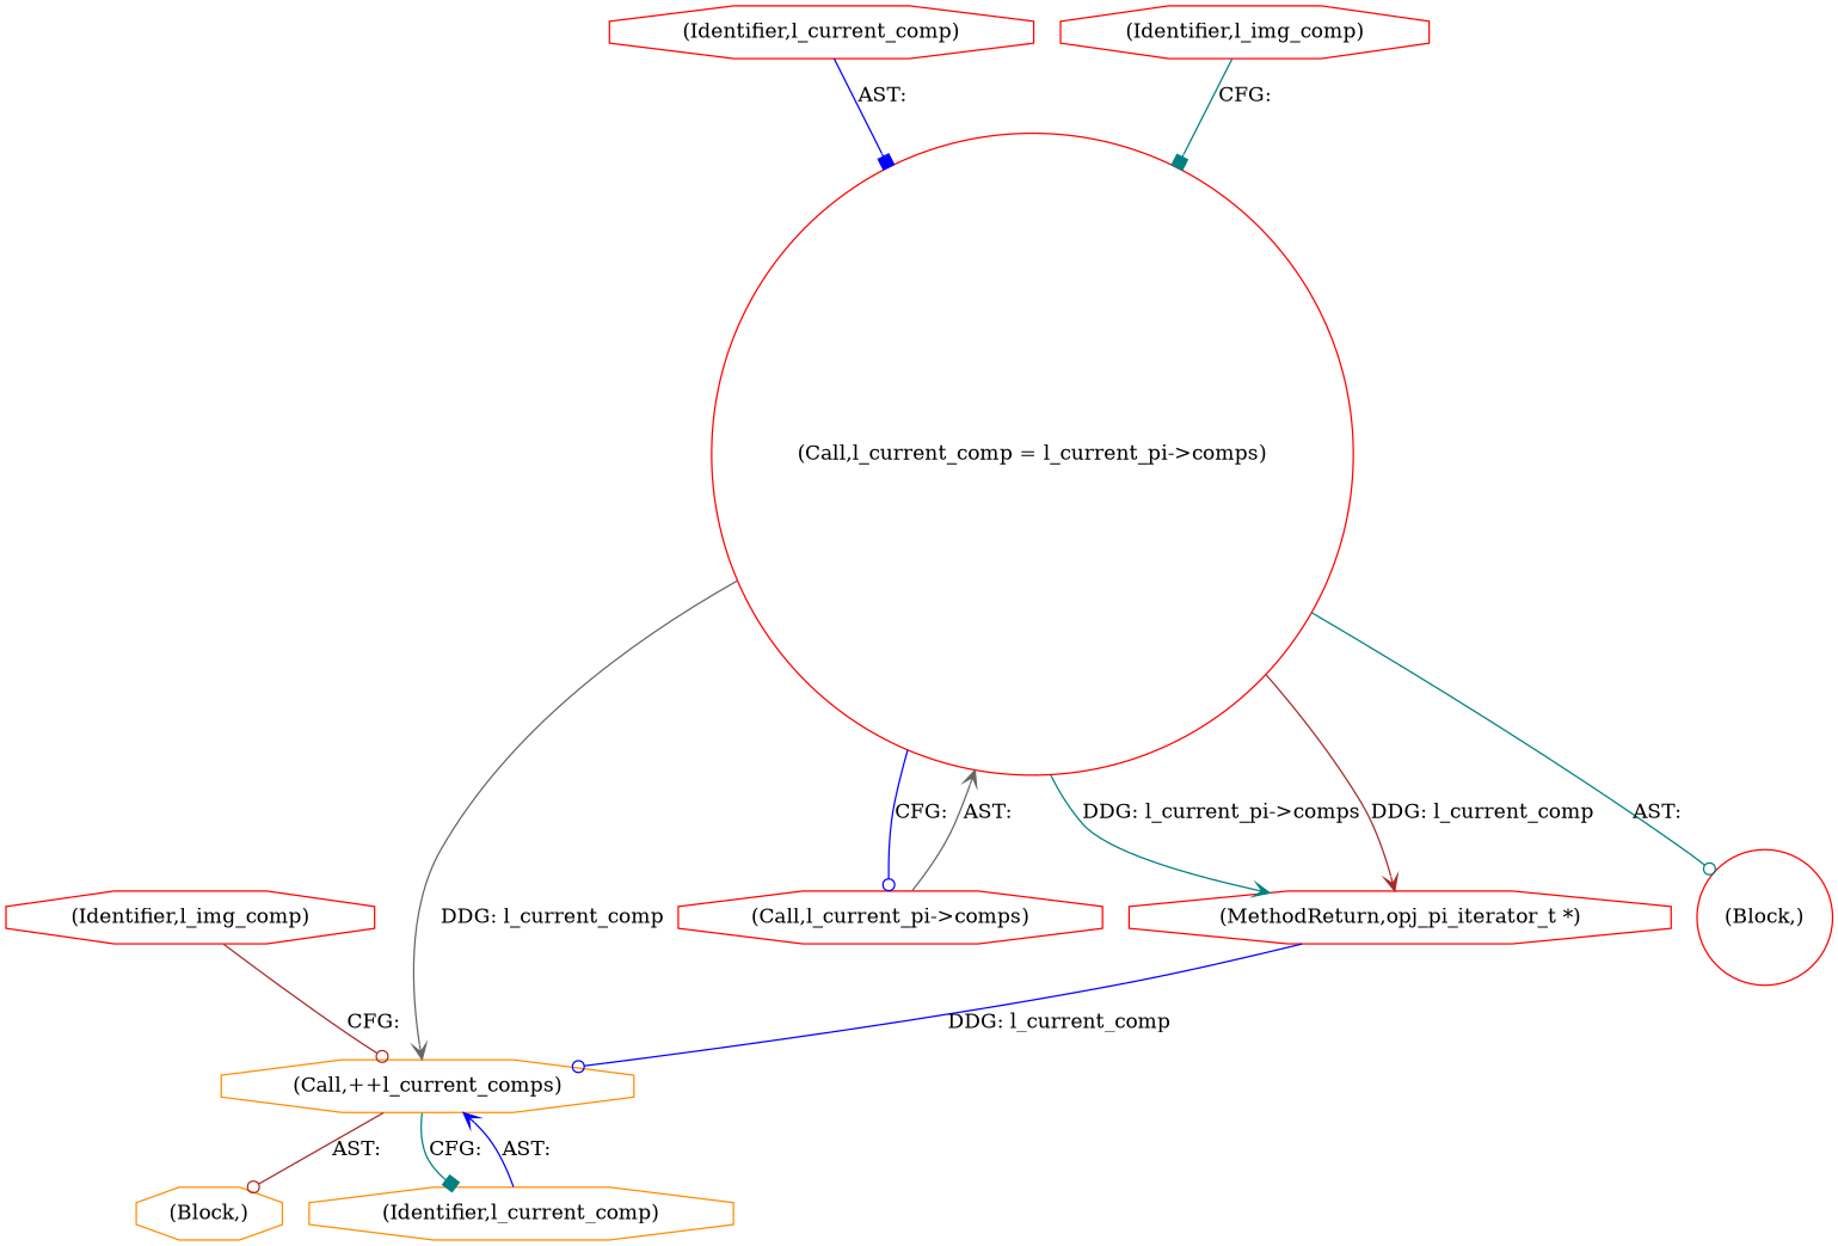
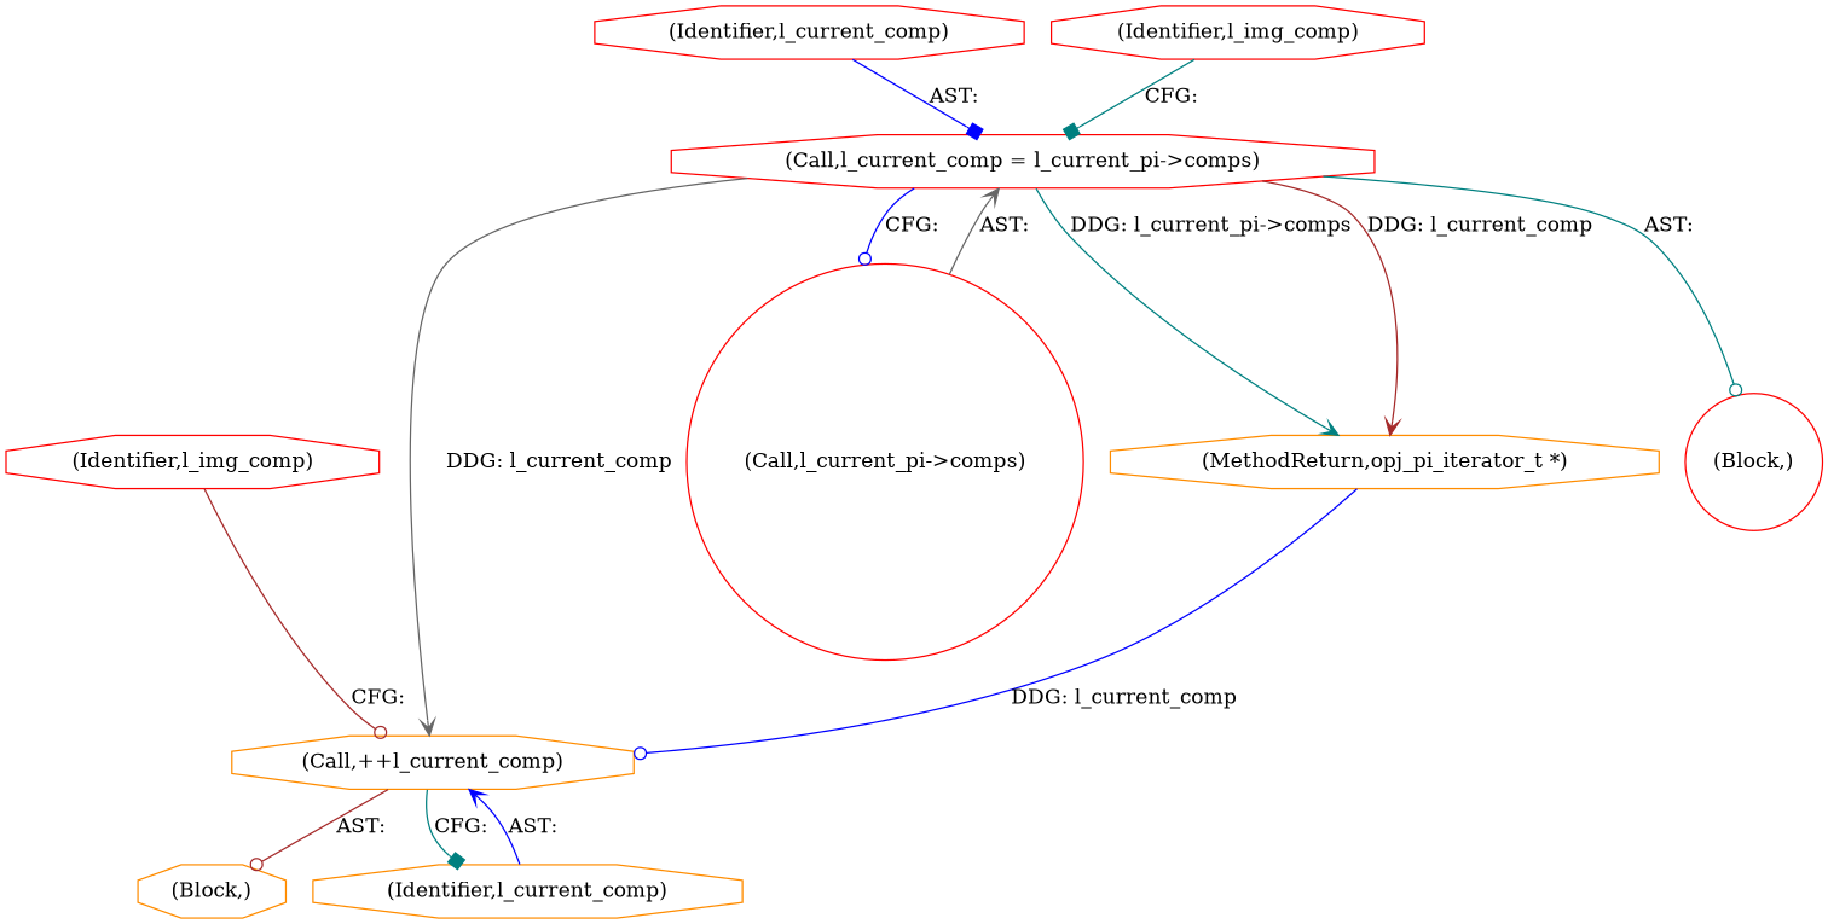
  digraph {
    node [color=red shape=octagon]
    edge [arrowhead=vee color=blue]
-   n1 [label="(Call,l_current_comp = l_current_pi->comps)" shape=circle]
-   n2 [color=darkorange label="(Call,++l_current_comps)"]
-   n3 [label="(Call,l_current_pi->comps)"]
-   n4 [label="(MethodReturn,opj_pi_iterator_t *)"]
+   n1 [label="(Call,l_current_comp = l_current_pi->comps)"]
+   n2 [color=darkorange label="(Call,++l_current_comp)"]
+   n3 [label="(Call,l_current_pi->comps)" shape=circle]
+   n4 [color=darkorange label="(MethodReturn,opj_pi_iterator_t *)"]
    n5 [label="(Block,)" shape=circle]
    n6 [color=darkorange label="(Block,)"]
    n7 [color=darkorange label="(Identifier,l_current_comp)"]
    n8 [label="(Identifier,l_current_comp)"]
    n9 [label="(Identifier,l_img_comp)"]
    n10 [label="(Identifier,l_img_comp)"]
    n1 -> n2 [color=gray40 label="DDG: l_current_comp"]
    n1 -> n3 [arrowhead=odot label="CFG: "]
    n1 -> n4 [color=teal label="DDG: l_current_pi->comps"]
    n1 -> n4 [color=brown label="DDG: l_current_comp"]
    n1 -> n5 [arrowhead=odot color=teal label="AST: "]
    n2 -> n6 [arrowhead=odot color=brown label="AST: "]
    n2 -> n7 [arrowhead=box color=teal label="CFG: "]
    n3 -> n1 [color=gray40 label="AST: "]
    n4 -> n2 [arrowhead=odot label="DDG: l_current_comp"]
    n7 -> n2 [label="AST: "]
    n8 -> n1 [arrowhead=box label="AST: "]
    n9 -> n2 [arrowhead=odot color=brown label="CFG: "]
    n10 -> n1 [arrowhead=box color=teal label="CFG: "]
  }
